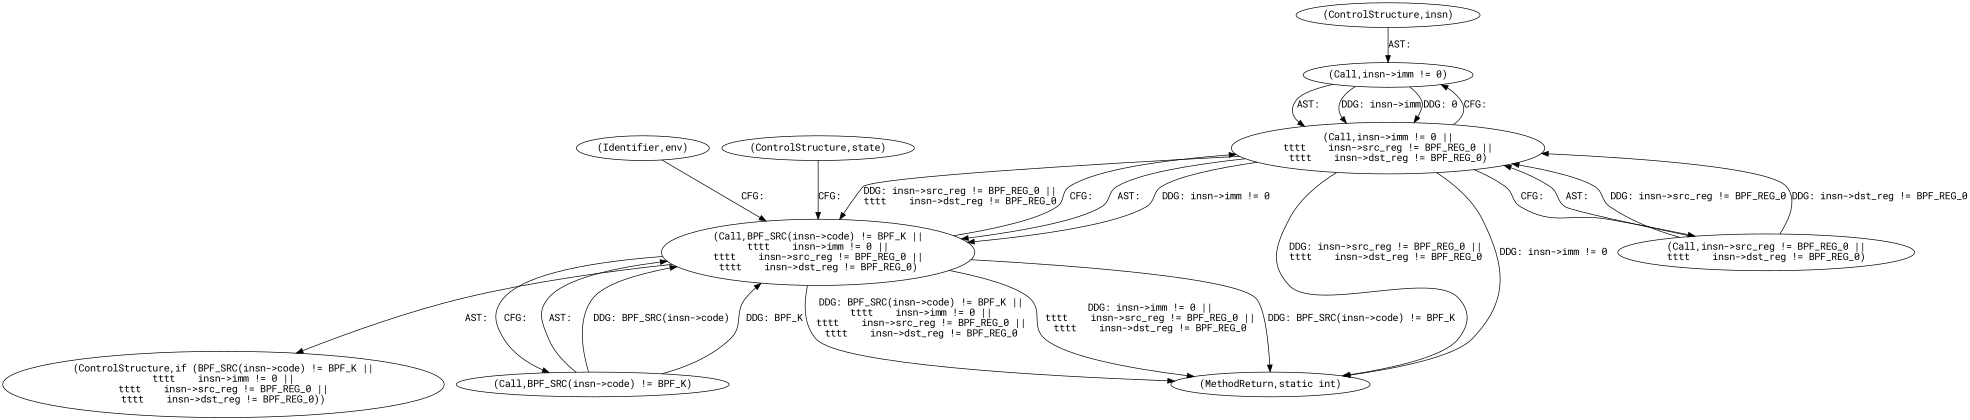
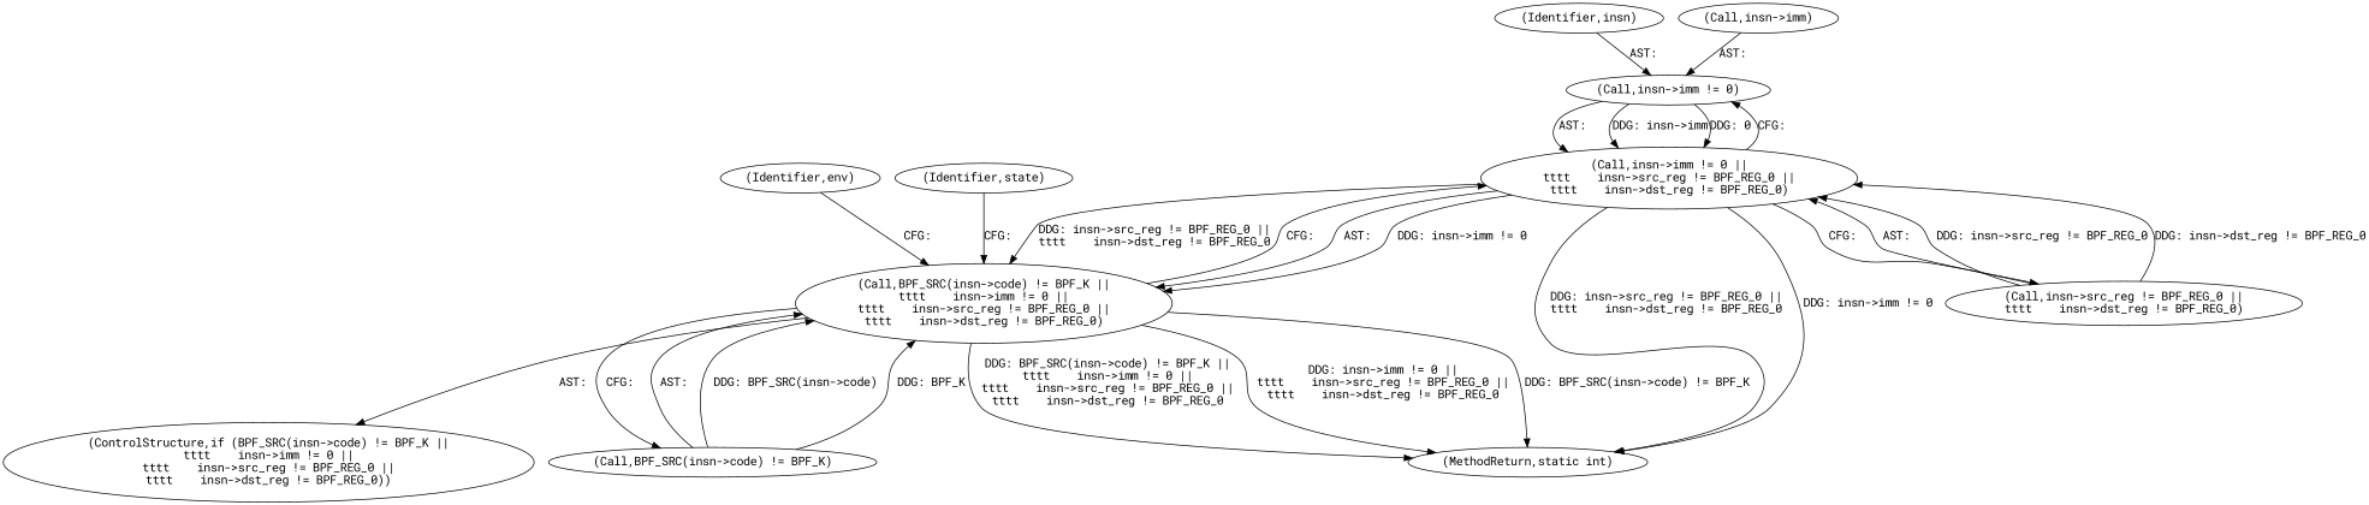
  digraph {
    fontname="Roboto Mono"
    node [fontname="Roboto Mono"]
    edge [fontname="Roboto Mono"]
    n1 [label="(Call,insn->imm != 0)"]
    n2 [label="(Call,insn->imm != 0 ||\n\t\t\t\t    insn->src_reg != BPF_REG_0 ||\n\t\t\t\t    insn->dst_reg != BPF_REG_0)"]
    n3 [label="(MethodReturn,static int)"]
    n4 [label="(Call,BPF_SRC(insn->code) != BPF_K ||\n\t\t\t\t    insn->imm != 0 ||\n\t\t\t\t    insn->src_reg != BPF_REG_0 ||\n\t\t\t\t    insn->dst_reg != BPF_REG_0)"]
    n5 [label="(Call,insn->src_reg != BPF_REG_0 ||\n\t\t\t\t    insn->dst_reg != BPF_REG_0)"]
    n6 [label="(ControlStructure,if (BPF_SRC(insn->code) != BPF_K ||\n\t\t\t\t    insn->imm != 0 ||\n\t\t\t\t    insn->src_reg != BPF_REG_0 ||\n\t\t\t\t    insn->dst_reg != BPF_REG_0))"]
    n7 [label="(Call,BPF_SRC(insn->code) != BPF_K)"]
-   n8 [label="(ControlStructure,insn)"]
+   n8 [label="(Identifier,insn)"]
    n9 [label="(Identifier,env)"]
-   n10 [label="(ControlStructure,state)"]
+   n10 [label="(Identifier,state)"]
+   n11 [label="(Call,insn->imm)"]
    n1 -> n2 [label="AST: "]
    n1 -> n2 [label="DDG: insn->imm"]
    n1 -> n2 [label="DDG: 0"]
    n2 -> n1 [label="CFG: "]
    n2 -> n3 [label="DDG: insn->src_reg != BPF_REG_0 ||\n\t\t\t\t    insn->dst_reg != BPF_REG_0"]
    n2 -> n3 [label="DDG: insn->imm != 0"]
    n2 -> n4 [label="AST: "]
    n2 -> n4 [label="DDG: insn->imm != 0"]
    n2 -> n4 [label="DDG: insn->src_reg != BPF_REG_0 ||\n\t\t\t\t    insn->dst_reg != BPF_REG_0"]
    n2 -> n5 [label="CFG: "]
    n4 -> n2 [label="CFG: "]
    n4 -> n3 [label="DDG: insn->imm != 0 ||\n\t\t\t\t    insn->src_reg != BPF_REG_0 ||\n\t\t\t\t    insn->dst_reg != BPF_REG_0"]
    n4 -> n3 [label="DDG: BPF_SRC(insn->code) != BPF_K"]
    n4 -> n3 [label="DDG: BPF_SRC(insn->code) != BPF_K ||\n\t\t\t\t    insn->imm != 0 ||\n\t\t\t\t    insn->src_reg != BPF_REG_0 ||\n\t\t\t\t    insn->dst_reg != BPF_REG_0"]
    n4 -> n6 [label="AST: "]
    n4 -> n7 [label="CFG: "]
    n5 -> n2 [label="AST: "]
    n5 -> n2 [label="DDG: insn->src_reg != BPF_REG_0"]
    n5 -> n2 [label="DDG: insn->dst_reg != BPF_REG_0"]
    n7 -> n4 [label="AST: "]
    n7 -> n4 [label="DDG: BPF_SRC(insn->code)"]
    n7 -> n4 [label="DDG: BPF_K"]
    n8 -> n1 [label="AST: "]
    n9 -> n4 [label="CFG: "]
    n10 -> n4 [label="CFG: "]
+   n11 -> n1 [label="AST: "]
  }
